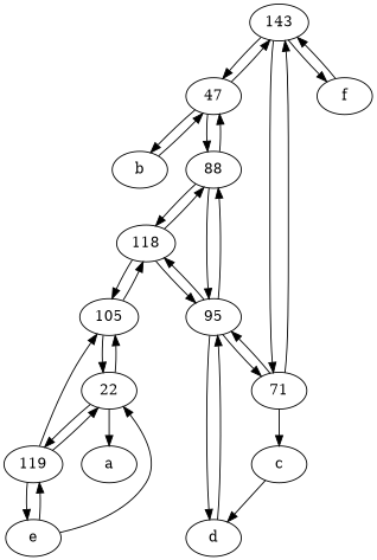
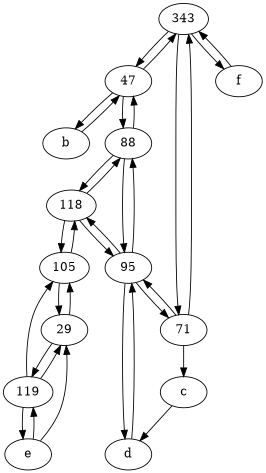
  digraph {
-   143
+   143 [label=343]
    47
    71
    f
    88
    b
    95
    c
    e
    119
-   22
+   22 [label=29]
    105
    118
-   a
    d
    143 -> 47
    143 -> 71
    143 -> f
    47 -> 143
    47 -> 88
    47 -> b
    71 -> 143
    71 -> 95
    71 -> c
    f -> 143
    88 -> 47
    88 -> 95
    88 -> 118
    b -> 47
    95 -> 71
    95 -> 88
    95 -> 118
    95 -> d
    c -> d
    e -> 119
    e -> 22
    119 -> e
    119 -> 22
    119 -> 105
    22 -> 119
    22 -> 105
-   22 -> a
    105 -> 22
    105 -> 118
    118 -> 88
    118 -> 95
    118 -> 105
    d -> 95
  }
